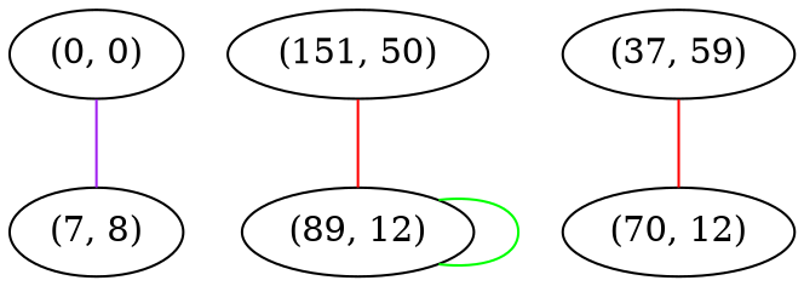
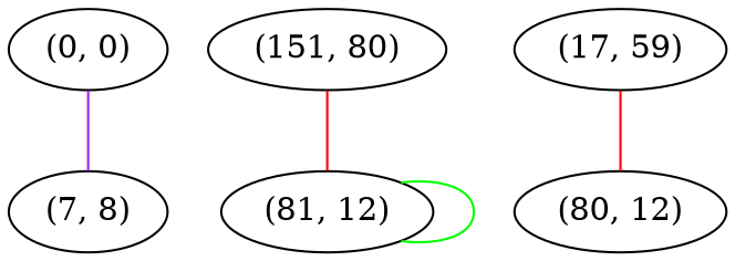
  graph {
    edge [color=red weight=1]
    "(0, 0)"
    "(7, 8)"
-   "(151, 80)" [label="(151, 50)"]
-   "(89, 12)"
-   "(17, 59)" [label="(37, 59)"]
-   "(80, 12)" [label="(70, 12)"]
+   "(151, 80)"
+   "(89, 12)" [label="(81, 12)"]
+   "(17, 59)"
+   "(80, 12)"
    "(0, 0)" -- "(7, 8)" [color=purple weight=4]
    "(151, 80)" -- "(89, 12)"
    "(89, 12)" -- "(89, 12)" [color=green weight=2]
    "(17, 59)" -- "(80, 12)"
  }
